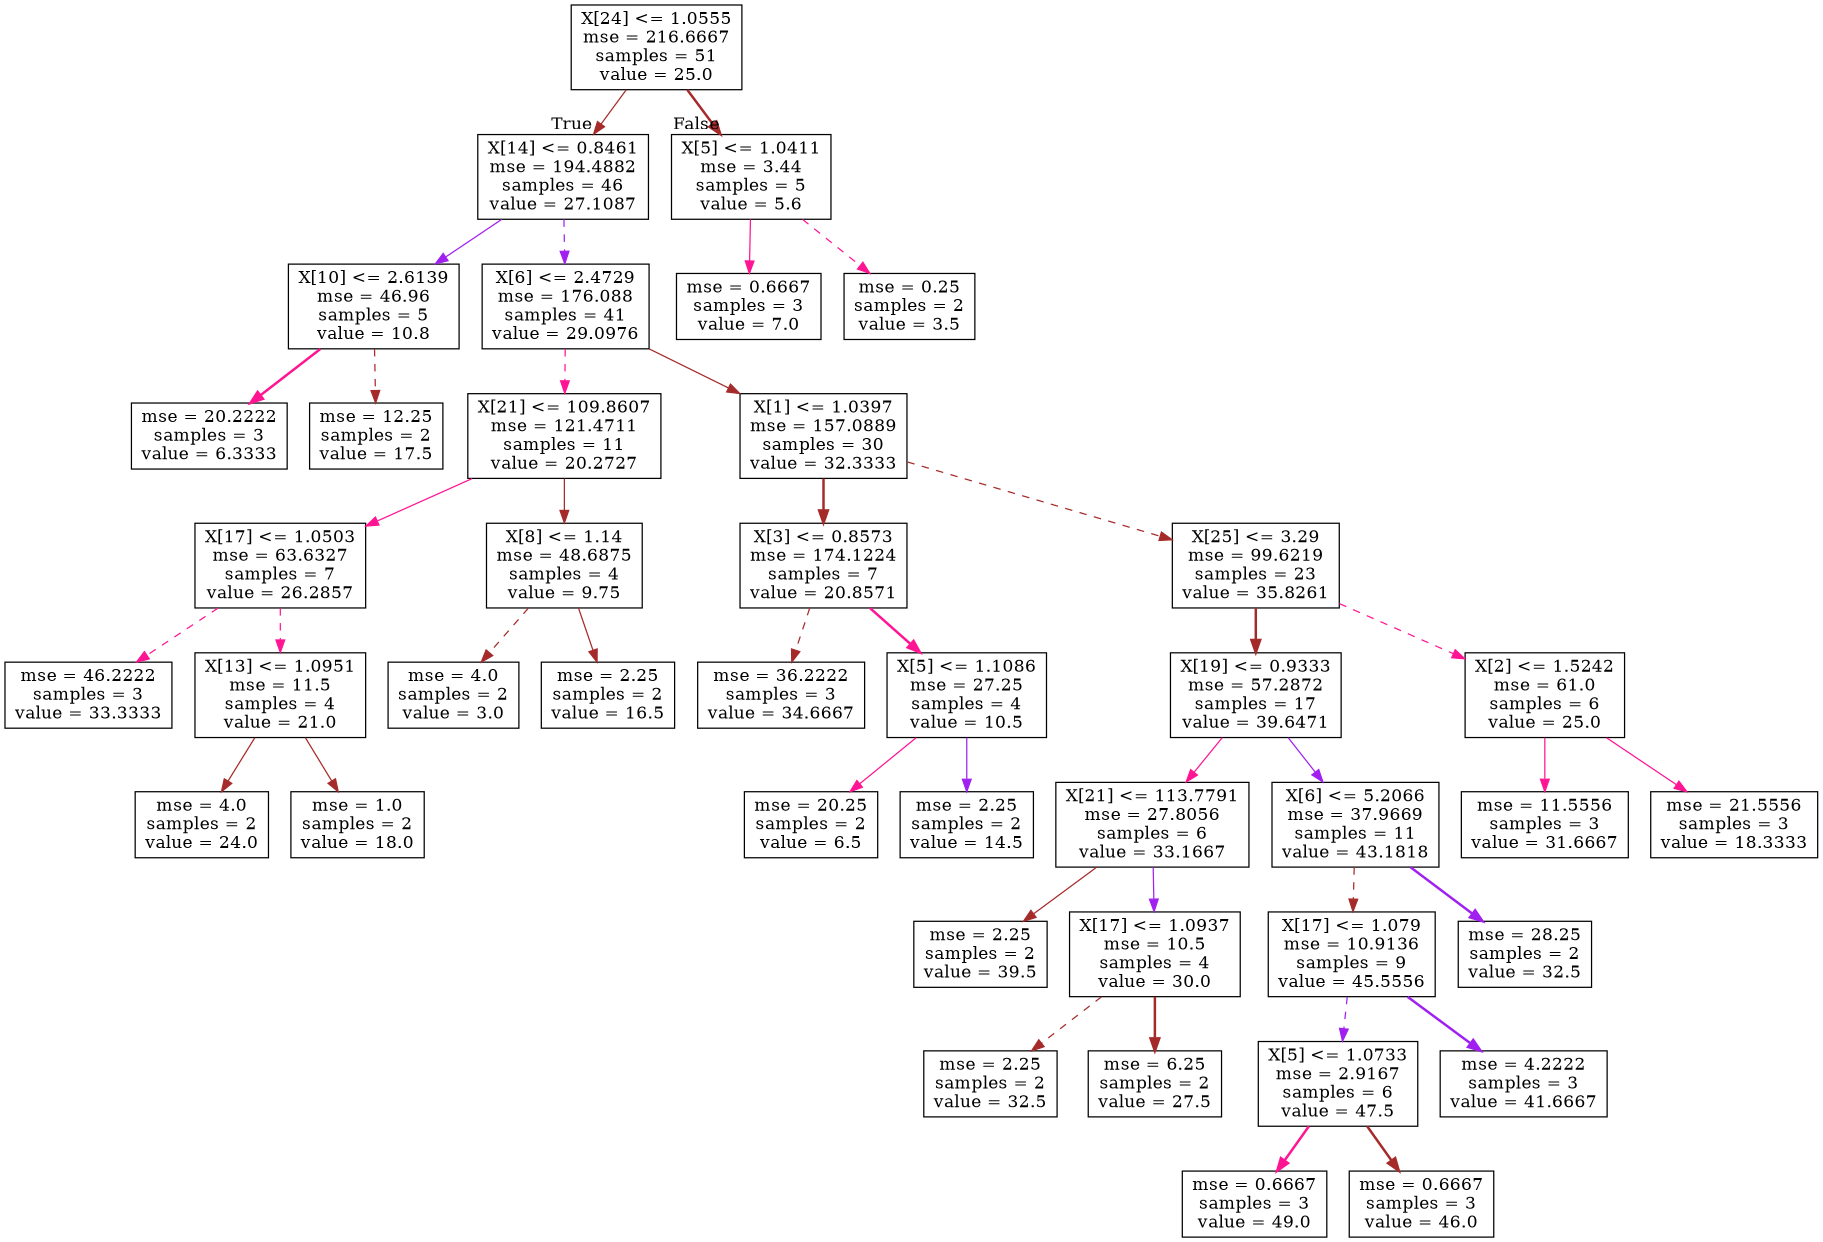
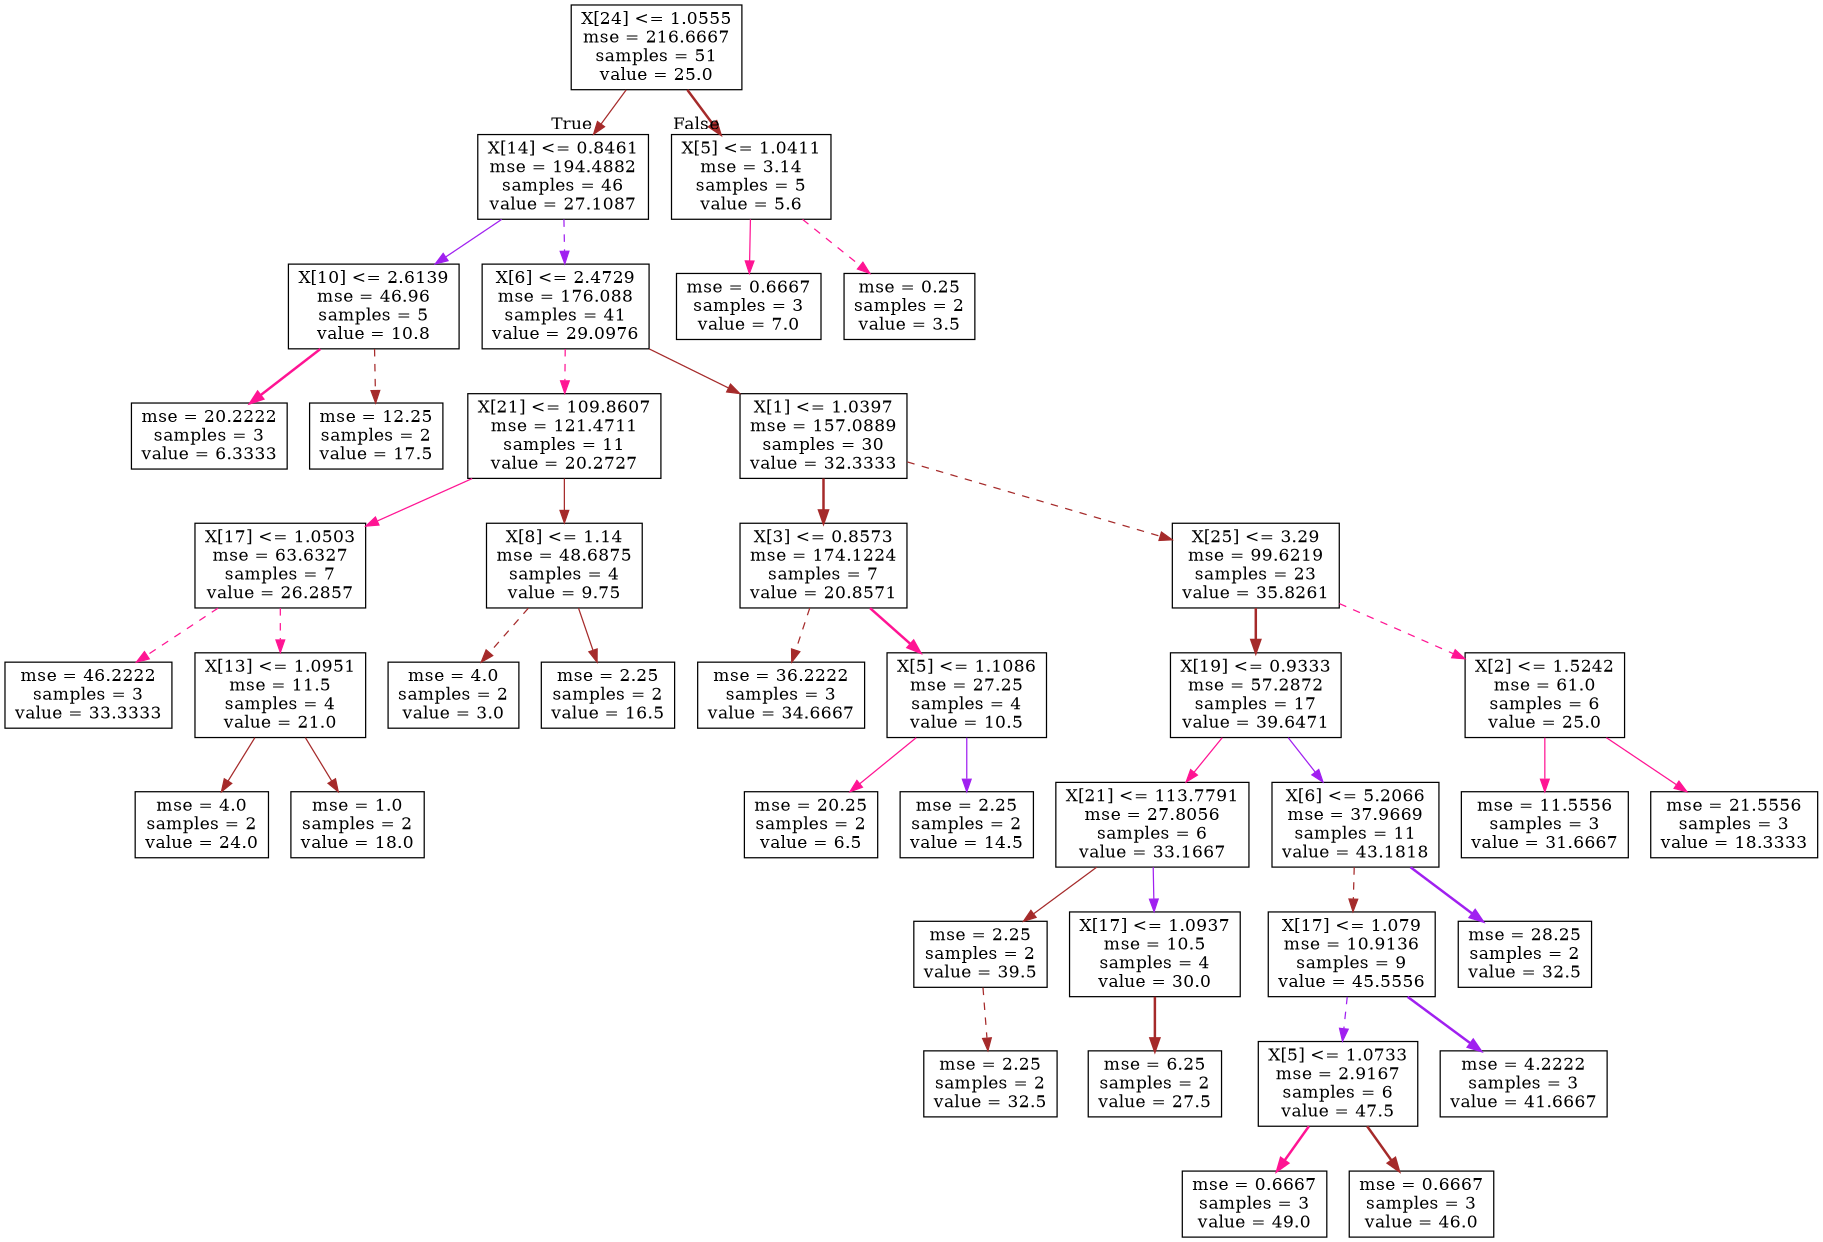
  digraph {
    node [shape=box]
    edge [color=brown style=solid]
    n1 [label="X[24] <= 1.0555\nmse = 216.6667\nsamples = 51\nvalue = 25.0"]
    n2 [label="X[14] <= 0.8461\nmse = 194.4882\nsamples = 46\nvalue = 27.1087"]
-   n3 [label="X[5] <= 1.0411\nmse = 3.44\nsamples = 5\nvalue = 5.6"]
+   n3 [label="X[5] <= 1.0411\nmse = 3.14\nsamples = 5\nvalue = 5.6"]
    n4 [label="X[10] <= 2.6139\nmse = 46.96\nsamples = 5\nvalue = 10.8"]
    n5 [label="X[6] <= 2.4729\nmse = 176.088\nsamples = 41\nvalue = 29.0976"]
    n6 [label="mse = 0.6667\nsamples = 3\nvalue = 7.0"]
    n7 [label="mse = 0.25\nsamples = 2\nvalue = 3.5"]
    n8 [label="mse = 20.2222\nsamples = 3\nvalue = 6.3333"]
    n9 [label="mse = 12.25\nsamples = 2\nvalue = 17.5"]
    n10 [label="X[21] <= 109.8607\nmse = 121.4711\nsamples = 11\nvalue = 20.2727"]
    n11 [label="X[1] <= 1.0397\nmse = 157.0889\nsamples = 30\nvalue = 32.3333"]
    n12 [label="X[17] <= 1.0503\nmse = 63.6327\nsamples = 7\nvalue = 26.2857"]
    n13 [label="X[8] <= 1.14\nmse = 48.6875\nsamples = 4\nvalue = 9.75"]
    n14 [label="X[3] <= 0.8573\nmse = 174.1224\nsamples = 7\nvalue = 20.8571"]
    n15 [label="X[25] <= 3.29\nmse = 99.6219\nsamples = 23\nvalue = 35.8261"]
    n16 [label="mse = 46.2222\nsamples = 3\nvalue = 33.3333"]
    n17 [label="X[13] <= 1.0951\nmse = 11.5\nsamples = 4\nvalue = 21.0"]
    n18 [label="mse = 4.0\nsamples = 2\nvalue = 3.0"]
    n19 [label="mse = 2.25\nsamples = 2\nvalue = 16.5"]
    n20 [label="mse = 4.0\nsamples = 2\nvalue = 24.0"]
    n21 [label="mse = 1.0\nsamples = 2\nvalue = 18.0"]
    n22 [label="mse = 36.2222\nsamples = 3\nvalue = 34.6667"]
    n23 [label="X[5] <= 1.1086\nmse = 27.25\nsamples = 4\nvalue = 10.5"]
    n24 [label="X[19] <= 0.9333\nmse = 57.2872\nsamples = 17\nvalue = 39.6471"]
    n25 [label="X[2] <= 1.5242\nmse = 61.0\nsamples = 6\nvalue = 25.0"]
    n26 [label="mse = 20.25\nsamples = 2\nvalue = 6.5"]
    n27 [label="mse = 2.25\nsamples = 2\nvalue = 14.5"]
    n28 [label="X[21] <= 113.7791\nmse = 27.8056\nsamples = 6\nvalue = 33.1667"]
    n29 [label="X[6] <= 5.2066\nmse = 37.9669\nsamples = 11\nvalue = 43.1818"]
    n30 [label="mse = 11.5556\nsamples = 3\nvalue = 31.6667"]
    n31 [label="mse = 21.5556\nsamples = 3\nvalue = 18.3333"]
    n32 [label="X[17] <= 1.0937\nmse = 10.5\nsamples = 4\nvalue = 30.0"]
    n33 [label="mse = 2.25\nsamples = 2\nvalue = 39.5"]
    n34 [label="X[17] <= 1.079\nmse = 10.9136\nsamples = 9\nvalue = 45.5556"]
    n35 [label="mse = 28.25\nsamples = 2\nvalue = 32.5"]
    n36 [label="mse = 2.25\nsamples = 2\nvalue = 32.5"]
    n37 [label="mse = 6.25\nsamples = 2\nvalue = 27.5"]
    n38 [label="X[5] <= 1.0733\nmse = 2.9167\nsamples = 6\nvalue = 47.5"]
    n39 [label="mse = 4.2222\nsamples = 3\nvalue = 41.6667"]
    n40 [label="mse = 0.6667\nsamples = 3\nvalue = 49.0"]
    n41 [label="mse = 0.6667\nsamples = 3\nvalue = 46.0"]
    n1 -> n2 [headlabel=True labelangle=45 labeldistance=2.5]
    n1 -> n3 [headlabel=False labelangle=-45 labeldistance=2.5 style=bold]
    n2 -> n4 [color=purple]
    n2 -> n5 [color=purple style=dashed]
    n3 -> n6 [color=deeppink]
    n3 -> n7 [color=deeppink style=dashed]
    n4 -> n8 [color=deeppink style=bold]
    n4 -> n9 [style=dashed]
    n5 -> n10 [color=deeppink style=dashed]
    n5 -> n11
    n10 -> n12 [color=deeppink]
    n10 -> n13
    n11 -> n14 [style=bold]
    n11 -> n15 [style=dashed]
    n12 -> n16 [color=deeppink style=dashed]
    n12 -> n17 [color=deeppink style=dashed]
    n13 -> n18 [style=dashed]
    n13 -> n19
    n14 -> n22 [style=dashed]
    n14 -> n23 [color=deeppink style=bold]
    n15 -> n24 [style=bold]
    n15 -> n25 [color=deeppink style=dashed]
    n17 -> n20
    n17 -> n21
    n23 -> n26 [color=deeppink]
    n23 -> n27 [color=purple]
    n24 -> n28 [color=deeppink]
    n24 -> n29 [color=purple]
    n25 -> n30 [color=deeppink]
    n25 -> n31 [color=deeppink]
    n28 -> n32 [color=purple]
    n28 -> n33
    n29 -> n34 [style=dashed]
    n29 -> n35 [color=purple style=bold]
-   n32 -> n36 [style=dashed]
+   n33 -> n36 [style=dashed]
    n32 -> n37 [style=bold]
    n34 -> n38 [color=purple style=dashed]
    n34 -> n39 [color=purple style=bold]
    n38 -> n40 [color=deeppink style=bold]
    n38 -> n41 [style=bold]
  }
